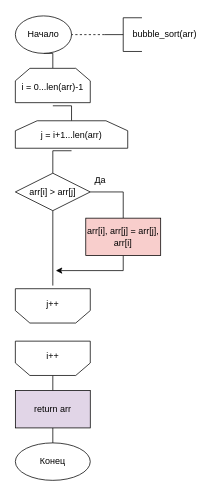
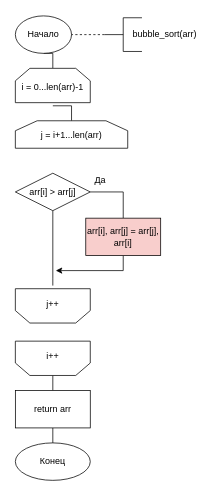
  <mxCell id="0" />
  <mxCell id="1" parent="0" />
  <mxCell id="2" style="edgeStyle=orthogonalEdgeStyle;rounded=0;orthogonalLoop=1;jettySize=auto;html=1;exitX=0.5;exitY=1;exitDx=0;exitDy=0;exitPerimeter=0;entryX=0.5;entryY=0;entryDx=0;entryDy=0;entryPerimeter=0;strokeWidth=1;endArrow=none;endFill=0;" edge="1" parent="1" source="3" target="5"><mxGeometry relative="1" as="geometry" /></mxCell>
  <mxCell id="3" value="Начало" style="strokeWidth=1;html=1;shape=mxgraph.flowchart.start_1;whiteSpace=wrap;" vertex="1" parent="1"><mxGeometry x="20" y="20" width="75" height="50" as="geometry" /></mxCell>
  <mxCell id="4" style="edgeStyle=orthogonalEdgeStyle;rounded=0;orthogonalLoop=1;jettySize=auto;html=1;exitX=0.5;exitY=1;exitDx=0;exitDy=0;exitPerimeter=0;entryX=0.5;entryY=0;entryDx=0;entryDy=0;entryPerimeter=0;strokeWidth=1;endArrow=none;endFill=0;" edge="1" parent="1" source="5" target="7"><mxGeometry relative="1" as="geometry" /></mxCell>
  <mxCell id="5" value="i = 0...len(arr)-1" style="strokeWidth=1;html=1;shape=stencil(rZVNb4MwDIZ/Ta5VIGIrx4m1p6qXHnZOqTuiQhIF1m7/fikuGh+DUa8SB/wa3gcbW2EiKTNpgYVcywKYeGVhuDHGemGjClX50N9mmHjiGF4wjJcYytJCWqF2lk7JfQ6YKStnTnBRh+rmoHQGDl3FivEX/8z1EklqtPYmyuiyk2nlvZlU2r/LP9GMLyLEfN1ijKwnFFCB66g/5W1RYOGaTArmkXYEUreihvsX6e1+UkAjrSjd67OCmbAtoS6+4GEPFy9n8nYkXkytjtTLZusI1Y3wROKVsQUUyV6mp3dnPvTh16+08rrcg0STLswZWkPX69VUAxqHXOmWw/O/HXoNfIBFFN1vwR/sQCmD8jfS3JQwMbReH0xErY6MkUiOxsHEfB1VnuM5Mja6A4NaxXOtFr4B);whiteSpace=wrap;perimeterSpacing=0;sketch=0;shadow=0;" vertex="1" parent="1"><mxGeometry x="20" y="90" width="100" height="50" as="geometry" /></mxCell>
- <mxCell id="6" style="edgeStyle=orthogonalEdgeStyle;rounded=0;orthogonalLoop=1;jettySize=auto;html=1;exitX=0.5;exitY=1;exitDx=0;exitDy=0;exitPerimeter=0;entryX=0.5;entryY=0;entryDx=0;entryDy=0;entryPerimeter=0;strokeWidth=1;endArrow=none;endFill=0;" edge="1" parent="1" source="7" target="10"><mxGeometry relative="1" as="geometry" /></mxCell>
  <mxCell id="7" value="j = i+1...len(arr)" style="strokeWidth=1;html=1;shape=stencil(rZVNb4MwDIZ/Ta5VIGIrx4m1p6qXHnZOqTuiQhIF1m7/fikuGh+DUa8SB/wa3gcbW2EiKTNpgYVcywKYeGVhuDHGemGjClX50N9mmHjiGF4wjJcYytJCWqF2lk7JfQ6YKStnTnBRh+rmoHQGDl3FivEX/8z1EklqtPYmyuiyk2nlvZlU2r/LP9GMLyLEfN1ijKwnFFCB66g/5W1RYOGaTArmkXYEUreihvsX6e1+UkAjrSjd67OCmbAtoS6+4GEPFy9n8nYkXkytjtTLZusI1Y3wROKVsQUUyV6mp3dnPvTh16+08rrcg0STLswZWkPX69VUAxqHXOmWw/O/HXoNfIBFFN1vwR/sQCmD8jfS3JQwMbReH0xErY6MkUiOxsHEfB1VnuM5Mja6A4NaxXOtFr4B);whiteSpace=wrap;perimeterSpacing=0;sketch=0;shadow=0;" vertex="1" parent="1"><mxGeometry x="20" y="160" width="150" height="40" as="geometry" /></mxCell>
  <mxCell id="8" style="edgeStyle=orthogonalEdgeStyle;rounded=0;orthogonalLoop=1;jettySize=auto;html=1;exitX=1;exitY=0.5;exitDx=0;exitDy=0;exitPerimeter=0;strokeWidth=1;endArrow=none;endFill=0;" edge="1" parent="1" source="10" target="12"><mxGeometry relative="1" as="geometry" /></mxCell>
  <mxCell id="9" style="edgeStyle=orthogonalEdgeStyle;rounded=0;orthogonalLoop=1;jettySize=auto;html=1;exitX=0.5;exitY=1;exitDx=0;exitDy=0;exitPerimeter=0;endArrow=none;endFill=0;strokeWidth=1;" edge="1" parent="1" source="10" target="14"><mxGeometry relative="1" as="geometry"><Array as="points"><mxPoint x="70" y="370" /><mxPoint x="70" y="370" /></Array></mxGeometry></mxCell>
  <mxCell id="10" value="arr[i] &amp;gt; arr[j]" style="strokeWidth=1;html=1;shape=mxgraph.flowchart.decision;whiteSpace=wrap;shadow=0;sketch=0;" vertex="1" parent="1"><mxGeometry x="20" y="230" width="100" height="50" as="geometry" /></mxCell>
  <mxCell id="11" style="edgeStyle=orthogonalEdgeStyle;rounded=0;orthogonalLoop=1;jettySize=auto;html=1;exitX=0.5;exitY=1;exitDx=0;exitDy=0;endArrow=classic;endFill=1;strokeWidth=1;" edge="1" parent="1" source="12"><mxGeometry relative="1" as="geometry"><mxPoint x="74" y="360" as="targetPoint" /><Array as="points"><mxPoint x="164" y="360" /></Array></mxGeometry></mxCell>
  <mxCell id="12" value="arr[i], arr[j] = arr[j], arr[i]" style="rounded=0;whiteSpace=wrap;html=1;shadow=0;sketch=0;strokeWidth=1;fillColor=#f8cecc;" vertex="1" parent="1"><mxGeometry x="114" y="290" width="100" height="50" as="geometry" /></mxCell>
  <mxCell id="13" value="Да" style="text;html=1;align=center;verticalAlign=middle;resizable=0;points=[];autosize=1;strokeWidth=1;" vertex="1" parent="1"><mxGeometry x="118" y="230" width="30" height="20" as="geometry" /></mxCell>
  <mxCell id="14" value="j++" style="strokeWidth=1;html=1;shape=stencil(rZVNb4MwDIZ/Ta5VIGIrx4m1p6qXHnZOqTuiQhIF1m7/fikuGh+DUa8SB/wa3gcbW2EiKTNpgYVcywKYeGVhuDHGemGjClX50N9mmHjiGF4wjJcYytJCWqF2lk7JfQ6YKStnTnBRh+rmoHQGDl3FivEX/8z1EklqtPYmyuiyk2nlvZlU2r/LP9GMLyLEfN1ijKwnFFCB66g/5W1RYOGaTArmkXYEUreihvsX6e1+UkAjrSjd67OCmbAtoS6+4GEPFy9n8nYkXkytjtTLZusI1Y3wROKVsQUUyV6mp3dnPvTh16+08rrcg0STLswZWkPX69VUAxqHXOmWw/O/HXoNfIBFFN1vwR/sQCmD8jfS3JQwMbReH0xErY6MkUiOxsHEfB1VnuM5Mja6A4NaxXOtFr4B);whiteSpace=wrap;perimeterSpacing=0;sketch=0;shadow=0;flipH=1;flipV=1;" vertex="1" parent="1"><mxGeometry x="20" y="380" width="100" height="50" as="geometry" /></mxCell>
  <mxCell id="15" style="edgeStyle=orthogonalEdgeStyle;rounded=0;orthogonalLoop=1;jettySize=auto;html=1;exitX=0.5;exitY=0;exitDx=0;exitDy=0;exitPerimeter=0;entryX=0.5;entryY=0;entryDx=0;entryDy=0;endArrow=none;endFill=0;strokeWidth=1;" edge="1" parent="1" source="16" target="19"><mxGeometry relative="1" as="geometry" /></mxCell>
  <mxCell id="16" value="i++" style="strokeWidth=1;html=1;shape=stencil(rZVNb4MwDIZ/Ta5VIGIrx4m1p6qXHnZOqTuiQhIF1m7/fikuGh+DUa8SB/wa3gcbW2EiKTNpgYVcywKYeGVhuDHGemGjClX50N9mmHjiGF4wjJcYytJCWqF2lk7JfQ6YKStnTnBRh+rmoHQGDl3FivEX/8z1EklqtPYmyuiyk2nlvZlU2r/LP9GMLyLEfN1ijKwnFFCB66g/5W1RYOGaTArmkXYEUreihvsX6e1+UkAjrSjd67OCmbAtoS6+4GEPFy9n8nYkXkytjtTLZusI1Y3wROKVsQUUyV6mp3dnPvTh16+08rrcg0STLswZWkPX69VUAxqHXOmWw/O/HXoNfIBFFN1vwR/sQCmD8jfS3JQwMbReH0xErY6MkUiOxsHEfB1VnuM5Mja6A4NaxXOtFr4B);whiteSpace=wrap;perimeterSpacing=0;sketch=0;shadow=0;flipH=1;flipV=1;" vertex="1" parent="1"><mxGeometry x="20" y="450" width="100" height="50" as="geometry" /></mxCell>
  <mxCell id="17" value="Конец" style="strokeWidth=1;html=1;shape=mxgraph.flowchart.start_1;whiteSpace=wrap;" vertex="1" parent="1"><mxGeometry x="20" y="590" width="100" height="50" as="geometry" /></mxCell>
  <mxCell id="18" style="edgeStyle=orthogonalEdgeStyle;rounded=0;orthogonalLoop=1;jettySize=auto;html=1;exitX=0.5;exitY=1;exitDx=0;exitDy=0;entryX=0.5;entryY=0;entryDx=0;entryDy=0;entryPerimeter=0;endArrow=none;endFill=0;strokeWidth=1;" edge="1" parent="1" source="19" target="17"><mxGeometry relative="1" as="geometry" /></mxCell>
- <mxCell id="19" value="return arr" style="rounded=0;whiteSpace=wrap;html=1;shadow=0;sketch=0;strokeWidth=1;fillColor=#e1d5e7;" vertex="1" parent="1"><mxGeometry x="20" y="520" width="100" height="50" as="geometry" /></mxCell>
+ <mxCell id="19" value="return arr" style="rounded=0;whiteSpace=wrap;html=1;shadow=0;sketch=0;strokeWidth=1;" vertex="1" parent="1"><mxGeometry x="20" y="520" width="100" height="50" as="geometry" /></mxCell>
  <mxCell id="20" style="edgeStyle=orthogonalEdgeStyle;rounded=0;orthogonalLoop=1;jettySize=auto;html=1;exitX=0;exitY=0.5;exitDx=0;exitDy=0;exitPerimeter=0;entryX=1;entryY=0.5;entryDx=0;entryDy=0;entryPerimeter=0;endArrow=none;endFill=0;strokeWidth=1;fontSize=10;dashed=1;" edge="1" parent="1" source="21" target="3"><mxGeometry relative="1" as="geometry" /></mxCell>
  <mxCell id="21" value="" style="strokeWidth=1;html=1;shape=mxgraph.flowchart.annotation_2;align=left;labelPosition=right;pointerEvents=1;shadow=0;sketch=0;" vertex="1" parent="1"><mxGeometry x="139" y="22.5" width="50" height="45" as="geometry" /></mxCell>
  <mxCell id="22" value="bubble_sort(arr)" style="text;html=1;align=center;verticalAlign=middle;resizable=0;points=[];autosize=1;" vertex="1" parent="1"><mxGeometry x="169" y="35" width="100" height="20" as="geometry" /></mxCell>
